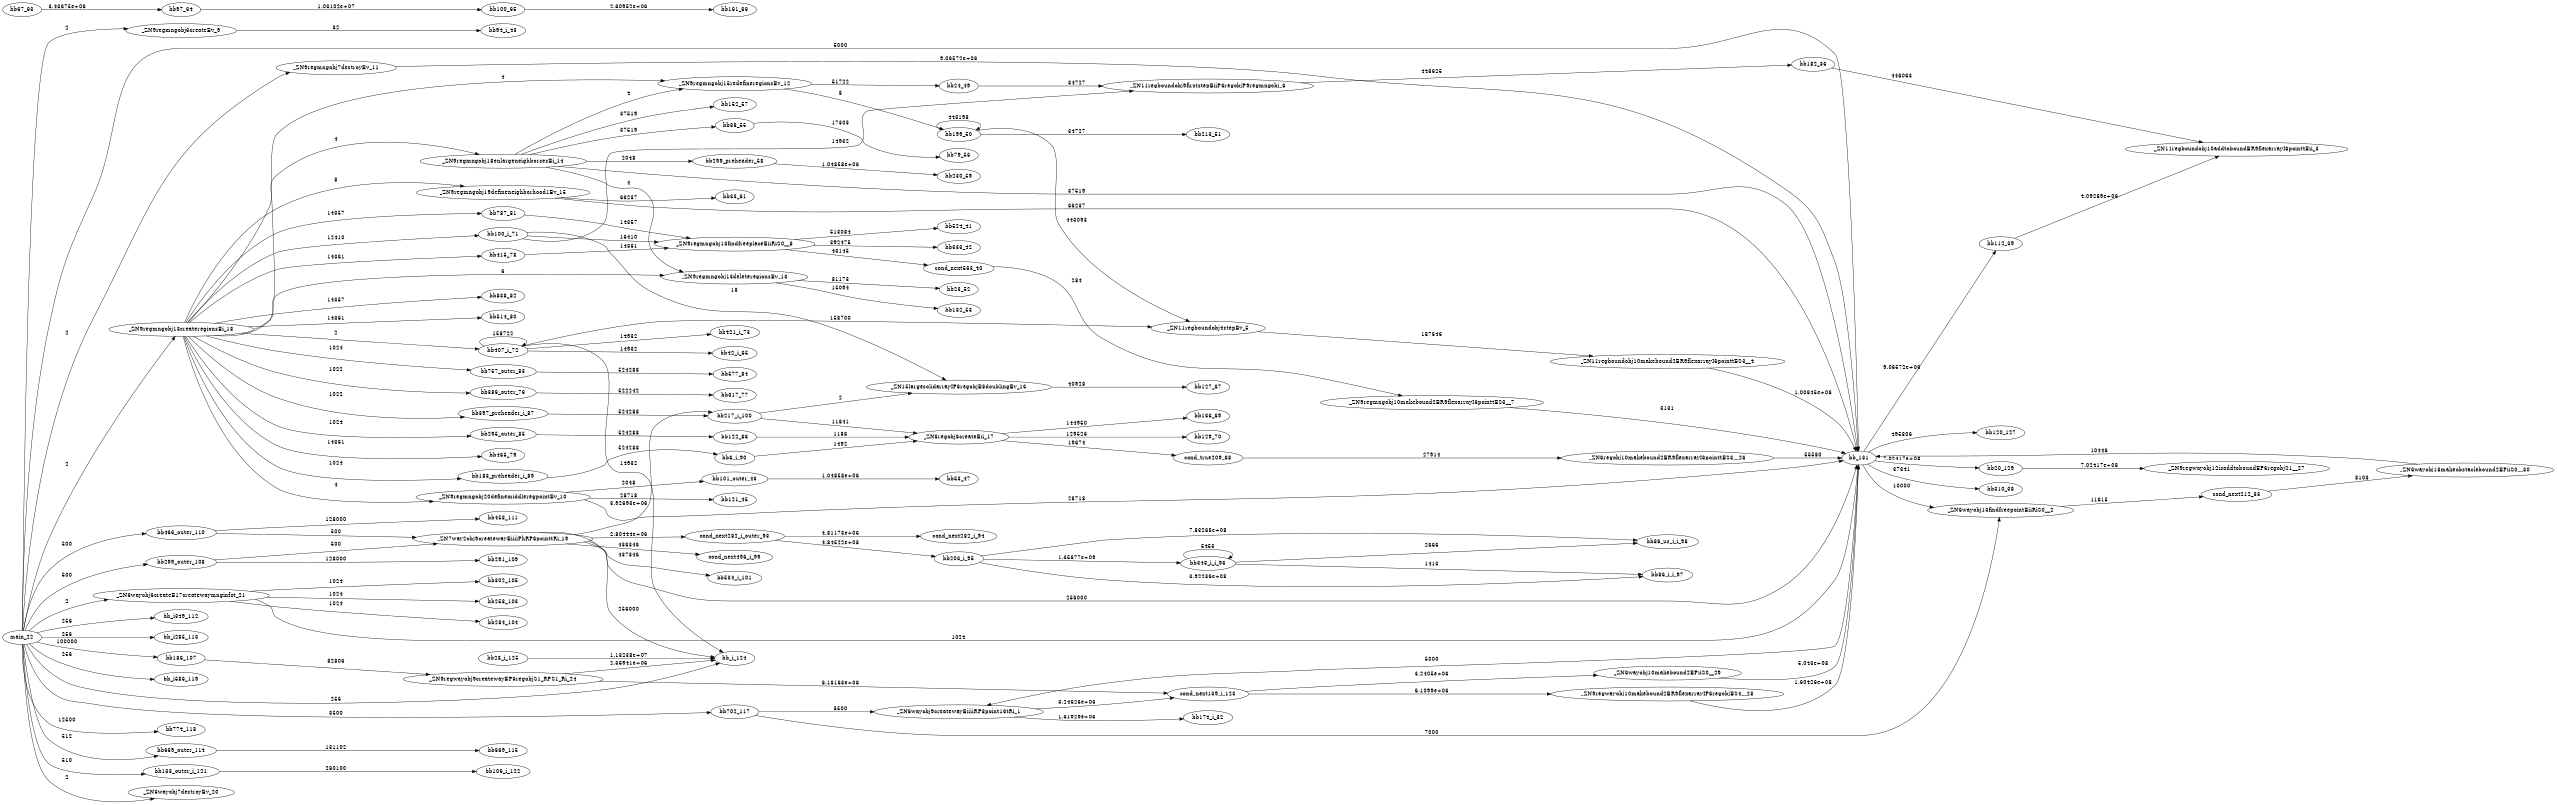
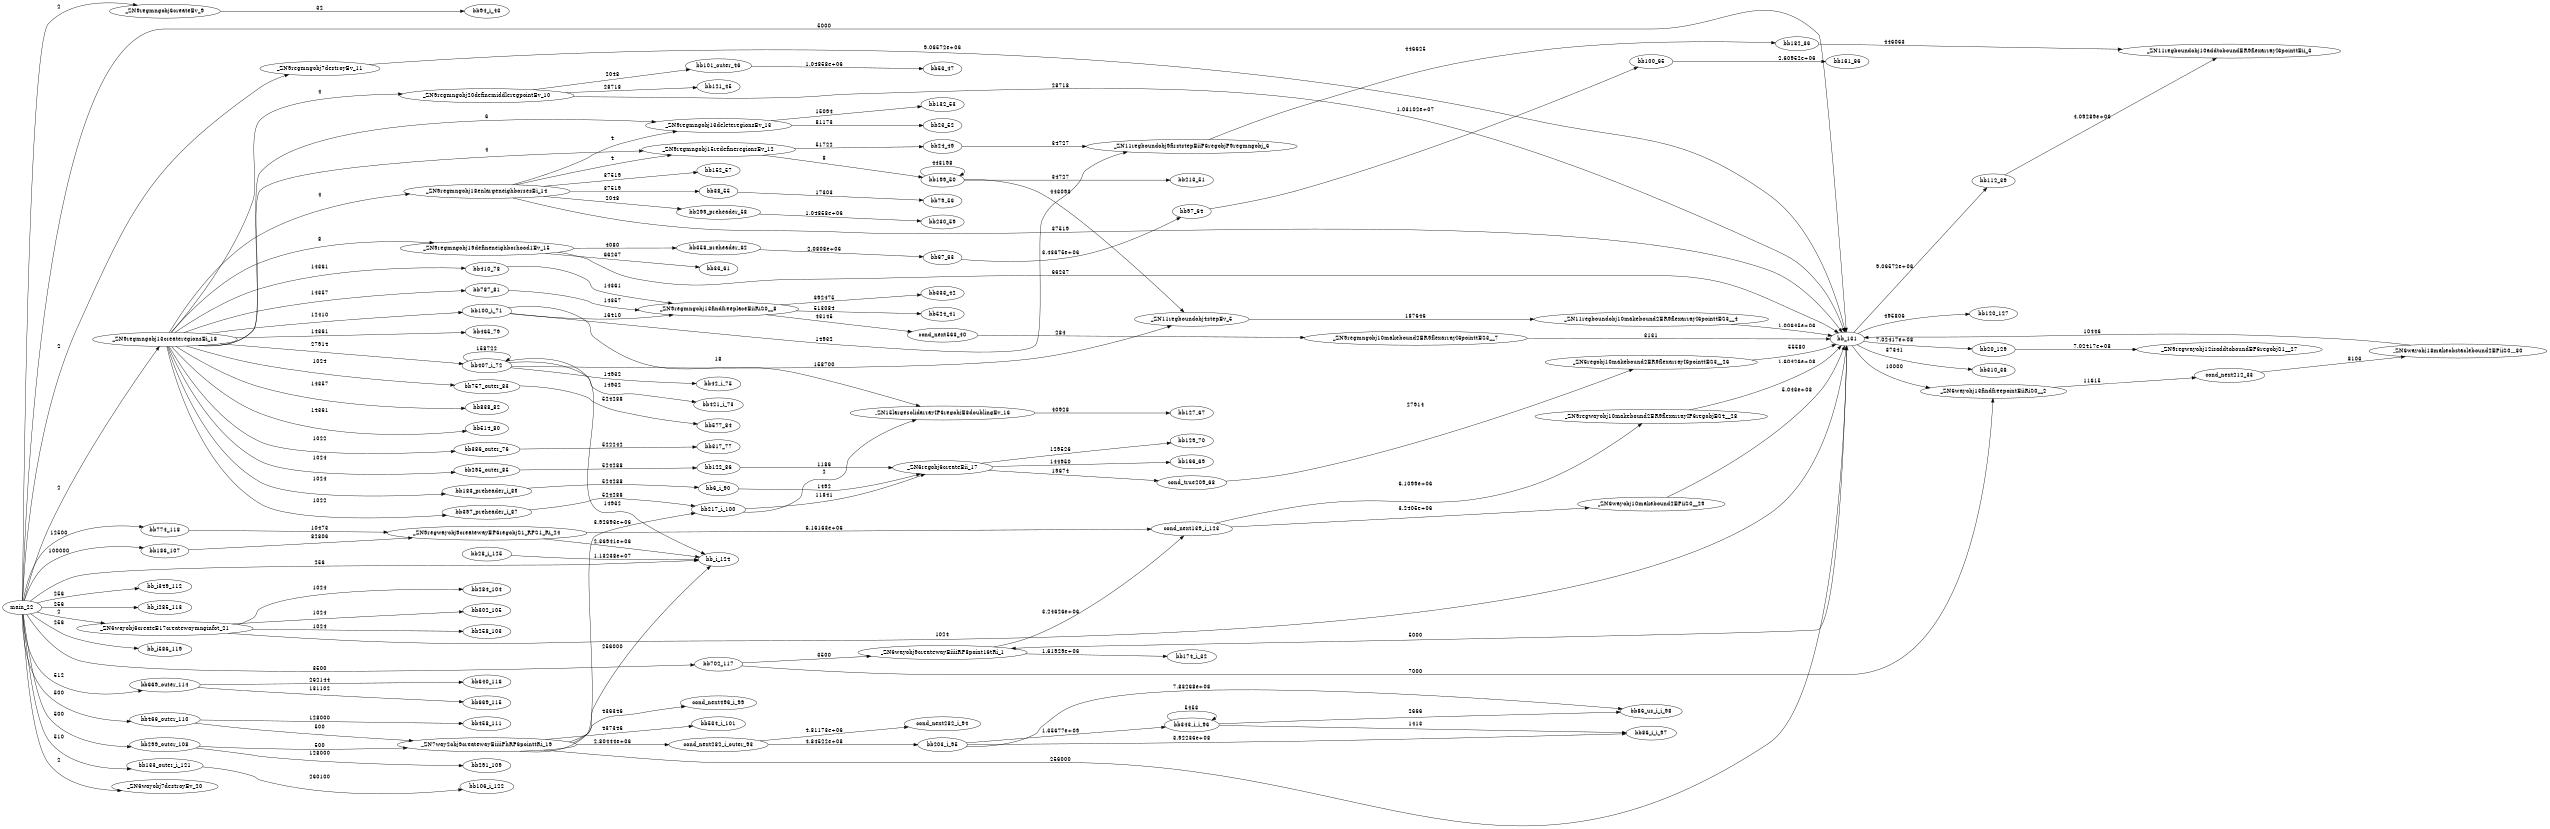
  digraph {
    rankdir=LR
    _ZN6wayobj9createwayEiiiiRP8point16tRi_1
    cond_next139_i_123
    bb174_i_32
    _ZN6wayobj10makebound2EPiiS0__29
    _ZN9regwayobj10makebound2ER9flexarrayIP6regobjES4__28
    bb_131
    _ZN6wayobj13findfreepointEiiRiS0__2
    cond_next212_33
    _ZN6wayobj18makeobstaclebound2EPiiS0__30
    bb112_39
    bb20_129
    bb310_38
    bb120_127
    _ZN11regboundobj10makebound2ER9flexarrayI6pointtES3__4
    _ZN11regboundobj10addtoboundER9flexarrayI6pointtEii_3
    _ZN9regwayobj12isaddtoboundEP6regobjS1__27
    _ZN11regboundobj4stepEv_5
    _ZN11regboundobj9firststepEiiP6regobjP9regmngobj_6
    bb182_36
    _ZN9regmngobj10makebound2ER9flexarrayI6pointtES3__7
    _ZN9regmngobj13findfreeplaceEiiRiS0__8
    bb524_41
    bb333_42
    cond_next563_40
    _ZN9regmngobj6createEv_9
    bb94_i_43
    _ZN9regmngobj20definemiddleregpointEv_10
    bb101_outer_46
    bb121_45
    bb53_47
    _ZN9regmngobj7destroyEv_11
    _ZN9regmngobj15redefineregionsEv_12
    bb24_49
    bb199_50
    bb213_51
    _ZN9regmngobj13deleteregionsEv_13
    bb23_52
    bb132_53
    _ZN9regmngobj18enlargeneighborsesEi_14
    bb38_55
    bb152_57
    bb299_preheader_58
    bb79_56
    bb230_59
    _ZN9regmngobj19defineneighborhood1Ev_15
    bb33_61
+   bb358_preheader_62
    bb67_63
    bb97_64
    bb100_65
    bb161_66
    _ZN15largesolidarrayIP6regobjE8doublingEv_16
    bb127_67
    _ZN6regobj6createEii_17
    bb166_69
    bb129_70
    cond_true209_68
    _ZN6regobj10makebound2ER9flexarrayI6pointtES3__26
    _ZN9regmngobj13createregionsEi_18
    bb100_i_71
    bb407_i_72
    bb295_outer_85
    bb787_81
    bb838_82
    bb514_80
    bb183_preheader_i_89
    bb397_preheader_i_87
    bb757_outer_83
    bb386_outer_76
-   bb415_78
+   bb415_78 [label=bb410_78]
    bb465_79
    bb421_i_73
    bb_i_124
-   bb42_i_75 [label=bb42_i_65]
+   bb42_i_75
    bb122_86
    bb6_i_90
    bb217_i_100
    bb577_84
    bb317_77
    bb28_i_125
    _ZN7way2obj9createwayEiiiiPhRP6pointtRi_19
    cond_next282_i_outer_93
    cond_next496_i_99
    bb534_i_101
    cond_next282_i_94
    bb203_i_95
    bb343_i_i_96
    bb86_us_i_i_98
    bb86_i_i_97
    _ZN6wayobj6createE17createwaymnginfot_21
    bb258_103
    bb284_104
    bb302_105
    main_22
    bb466_outer_110
    bb_i349_112
    bb_i285_113
    bb669_outer_114
    bb_i586_119
    bb186_107
    bb702_117
    bb774_118
    bb133_outer_i_121
    bb299_outer_108
    _ZN6wayobj7destroyEv_20
    bb458_111
    bb669_115
+   bb640_116
    _ZN9regwayobj9createwayEP6regobjS1_RPS1_Ri_24
    bb106_i_122
    bb291_109
    _ZN6wayobj9createwayEiiiiRP8point16tRi_1 -> cond_next139_i_123 [label="3.24626e+06"]
    _ZN6wayobj9createwayEiiiiRP8point16tRi_1 -> bb174_i_32 [label="1.61929e+06"]
    cond_next139_i_123 -> _ZN6wayobj10makebound2EPiiS0__29 [label="3.2405e+06"]
    cond_next139_i_123 -> _ZN9regwayobj10makebound2ER9flexarrayIP6regobjES4__28 [label="6.1099e+06"]
    _ZN6wayobj10makebound2EPiiS0__29 -> bb_131 [label="5.043e+08"]
    _ZN9regwayobj10makebound2ER9flexarrayIP6regobjES4__28 -> bb_131 [label="1.60426e+08"]
    bb_131 -> _ZN6wayobj9createwayEiiiiRP8point16tRi_1 [label=5000]
    bb_131 -> _ZN6wayobj13findfreepointEiiRiS0__2 [label=10000]
    bb_131 -> bb112_39 [label="9.06572e+06"]
    bb_131 -> bb20_129 [label="7.02417e+08"]
    bb_131 -> bb310_38 [label=37341]
    bb_131 -> bb120_127 [label=495806]
    _ZN6wayobj13findfreepointEiiRiS0__2 -> cond_next212_33 [label=11615]
    cond_next212_33 -> _ZN6wayobj18makeobstaclebound2EPiiS0__30 [label=8103]
    _ZN6wayobj18makeobstaclebound2EPiiS0__30 -> bb_131 [label=10446]
    bb112_39 -> _ZN11regboundobj10addtoboundER9flexarrayI6pointtEii_3 [label="4.09289e+06"]
    bb20_129 -> _ZN9regwayobj12isaddtoboundEP6regobjS1__27 [label="7.02417e+08"]
    _ZN11regboundobj10makebound2ER9flexarrayI6pointtES3__4 -> bb_131 [label="1.00645e+06"]
    _ZN11regboundobj4stepEv_5 -> _ZN11regboundobj10makebound2ER9flexarrayI6pointtES3__4 [label=187646]
    _ZN11regboundobj9firststepEiiP6regobjP9regmngobj_6 -> bb182_36 [label=446625]
    bb182_36 -> _ZN11regboundobj10addtoboundER9flexarrayI6pointtEii_3 [label=446063]
    _ZN9regmngobj10makebound2ER9flexarrayI6pointtES3__7 -> bb_131 [label=3131]
    _ZN9regmngobj13findfreeplaceEiiRiS0__8 -> bb524_41 [label=513084]
    _ZN9regmngobj13findfreeplaceEiiRiS0__8 -> bb333_42 [label=392475]
    _ZN9regmngobj13findfreeplaceEiiRiS0__8 -> cond_next563_40 [label=43145]
    cond_next563_40 -> _ZN9regmngobj10makebound2ER9flexarrayI6pointtES3__7 [label=284]
    _ZN9regmngobj6createEv_9 -> bb94_i_43 [label=32]
    _ZN9regmngobj20definemiddleregpointEv_10 -> bb_131 [label=28718]
    _ZN9regmngobj20definemiddleregpointEv_10 -> bb101_outer_46 [label=2048]
    _ZN9regmngobj20definemiddleregpointEv_10 -> bb121_45 [label=28718]
    bb101_outer_46 -> bb53_47 [label="1.04858e+06"]
    _ZN9regmngobj7destroyEv_11 -> bb_131 [label="9.06572e+06"]
    _ZN9regmngobj15redefineregionsEv_12 -> bb24_49 [label=51722]
    _ZN9regmngobj15redefineregionsEv_12 -> bb199_50 [label=8]
    bb24_49 -> _ZN11regboundobj9firststepEiiP6regobjP9regmngobj_6 [label=34727]
    bb199_50 -> _ZN11regboundobj4stepEv_5 [label=443093]
    bb199_50 -> bb199_50 [label=443198]
    bb199_50 -> bb213_51 [label=34727]
    _ZN9regmngobj13deleteregionsEv_13 -> bb23_52 [label=81173]
    _ZN9regmngobj13deleteregionsEv_13 -> bb132_53 [label=15094]
    _ZN9regmngobj18enlargeneighborsesEi_14 -> bb_131 [label=37519]
    _ZN9regmngobj18enlargeneighborsesEi_14 -> _ZN9regmngobj15redefineregionsEv_12 [label=4]
    _ZN9regmngobj18enlargeneighborsesEi_14 -> _ZN9regmngobj13deleteregionsEv_13 [label=4]
    _ZN9regmngobj18enlargeneighborsesEi_14 -> bb38_55 [label=37519]
    _ZN9regmngobj18enlargeneighborsesEi_14 -> bb152_57 [label=37519]
    _ZN9regmngobj18enlargeneighborsesEi_14 -> bb299_preheader_58 [label=2048]
    bb38_55 -> bb79_56 [label=17303]
    bb299_preheader_58 -> bb230_59 [label="1.04858e+06"]
    _ZN9regmngobj19defineneighborhood1Ev_15 -> bb_131 [label=66237]
    _ZN9regmngobj19defineneighborhood1Ev_15 -> bb33_61 [label=66237]
+   _ZN9regmngobj19defineneighborhood1Ev_15 -> bb358_preheader_62 [label=4080]
+   bb358_preheader_62 -> bb67_63 [label="2.0808e+06"]
    bb67_63 -> bb97_64 [label="3.43675e+06"]
    bb97_64 -> bb100_65 [label="1.03102e+07"]
    bb100_65 -> bb161_66 [label="2.60952e+06"]
    _ZN15largesolidarrayIP6regobjE8doublingEv_16 -> bb127_67 [label=40928]
    _ZN6regobj6createEii_17 -> bb166_69 [label=144950]
    _ZN6regobj6createEii_17 -> bb129_70 [label=129526]
    _ZN6regobj6createEii_17 -> cond_true209_68 [label=19674]
    cond_true209_68 -> _ZN6regobj10makebound2ER9flexarrayI6pointtES3__26 [label=27914]
    _ZN6regobj10makebound2ER9flexarrayI6pointtES3__26 -> bb_131 [label=55580]
    _ZN9regmngobj13createregionsEi_18 -> _ZN9regmngobj20definemiddleregpointEv_10 [label=4]
    _ZN9regmngobj13createregionsEi_18 -> _ZN9regmngobj15redefineregionsEv_12 [label=4]
    _ZN9regmngobj13createregionsEi_18 -> _ZN9regmngobj13deleteregionsEv_13 [label=6]
    _ZN9regmngobj13createregionsEi_18 -> _ZN9regmngobj18enlargeneighborsesEi_14 [label=4]
    _ZN9regmngobj13createregionsEi_18 -> _ZN9regmngobj19defineneighborhood1Ev_15 [label=8]
    _ZN9regmngobj13createregionsEi_18 -> bb100_i_71 [label=12410]
-   _ZN9regmngobj13createregionsEi_18 -> bb407_i_72 [label=2]
+   _ZN9regmngobj13createregionsEi_18 -> bb407_i_72 [label=27914]
    _ZN9regmngobj13createregionsEi_18 -> bb295_outer_85 [label=1024]
    _ZN9regmngobj13createregionsEi_18 -> bb787_81 [label=14357]
    _ZN9regmngobj13createregionsEi_18 -> bb838_82 [label=14357]
    _ZN9regmngobj13createregionsEi_18 -> bb514_80 [label=14361]
    _ZN9regmngobj13createregionsEi_18 -> bb183_preheader_i_89 [label=1024]
    _ZN9regmngobj13createregionsEi_18 -> bb397_preheader_i_87 [label=1022]
    _ZN9regmngobj13createregionsEi_18 -> bb757_outer_83 [label=1024]
    _ZN9regmngobj13createregionsEi_18 -> bb386_outer_76 [label=1022]
    _ZN9regmngobj13createregionsEi_18 -> bb415_78 [label=14361]
    _ZN9regmngobj13createregionsEi_18 -> bb465_79 [label=14361]
    bb100_i_71 -> _ZN11regboundobj9firststepEiiP6regobjP9regmngobj_6 [label=14932]
    bb100_i_71 -> _ZN9regmngobj13findfreeplaceEiiRiS0__8 [label=16410]
    bb100_i_71 -> _ZN15largesolidarrayIP6regobjE8doublingEv_16 [label=18]
    bb407_i_72 -> _ZN11regboundobj4stepEv_5 [label=158700]
    bb407_i_72 -> bb407_i_72 [label=158722]
    bb407_i_72 -> bb421_i_73 [label=14932]
    bb407_i_72 -> bb_i_124 [label=14932]
    bb407_i_72 -> bb42_i_75 [label=14932]
    bb295_outer_85 -> bb122_86 [label=524288]
    bb787_81 -> _ZN9regmngobj13findfreeplaceEiiRiS0__8 [label=14357]
    bb183_preheader_i_89 -> bb6_i_90 [label=524288]
    bb397_preheader_i_87 -> bb217_i_100 [label=524288]
    bb757_outer_83 -> bb577_84 [label=524288]
    bb386_outer_76 -> bb317_77 [label=522242]
    bb415_78 -> _ZN9regmngobj13findfreeplaceEiiRiS0__8 [label=14361]
    bb122_86 -> _ZN6regobj6createEii_17 [label=1186]
    bb6_i_90 -> _ZN6regobj6createEii_17 [label=1492]
    bb217_i_100 -> _ZN15largesolidarrayIP6regobjE8doublingEv_16 [label=2]
    bb217_i_100 -> _ZN6regobj6createEii_17 [label=11841]
    bb28_i_125 -> bb_i_124 [label="1.13238e+07"]
    _ZN7way2obj9createwayEiiiiPhRP6pointtRi_19 -> bb_131 [label=256000]
    _ZN7way2obj9createwayEiiiiPhRP6pointtRi_19 -> bb_i_124 [label=256000]
    _ZN7way2obj9createwayEiiiiPhRP6pointtRi_19 -> bb217_i_100 [label="3.92693e+06"]
    _ZN7way2obj9createwayEiiiiPhRP6pointtRi_19 -> cond_next282_i_outer_93 [label="2.80444e+06"]
    _ZN7way2obj9createwayEiiiiPhRP6pointtRi_19 -> cond_next496_i_99 [label=436346]
    _ZN7way2obj9createwayEiiiiPhRP6pointtRi_19 -> bb534_i_101 [label=437346]
    cond_next282_i_outer_93 -> cond_next282_i_94 [label="4.81173e+06"]
    cond_next282_i_outer_93 -> bb203_i_95 [label="4.84522e+08"]
    bb203_i_95 -> bb343_i_i_96 [label="1.35677e+09"]
    bb203_i_95 -> bb86_us_i_i_98 [label="7.83268e+08"]
    bb203_i_95 -> bb86_i_i_97 [label="3.92236e+08"]
    bb343_i_i_96 -> bb343_i_i_96 [label=5453]
    bb343_i_i_96 -> bb86_us_i_i_98 [label=2666]
    bb343_i_i_96 -> bb86_i_i_97 [label=1413]
    _ZN6wayobj6createE17createwaymnginfot_21 -> bb_131 [label=1024]
    _ZN6wayobj6createE17createwaymnginfot_21 -> bb258_103 [label=1024]
    _ZN6wayobj6createE17createwaymnginfot_21 -> bb284_104 [label=1024]
    _ZN6wayobj6createE17createwaymnginfot_21 -> bb302_105 [label=1024]
    main_22 -> bb_131 [label=5000]
    main_22 -> _ZN9regmngobj6createEv_9 [label=2]
    main_22 -> _ZN9regmngobj7destroyEv_11 [label=2]
    main_22 -> _ZN9regmngobj13createregionsEi_18 [label=2]
    main_22 -> bb_i_124 [label=256]
    main_22 -> _ZN6wayobj6createE17createwaymnginfot_21 [label=2]
    main_22 -> bb466_outer_110 [label=500]
    main_22 -> bb_i349_112 [label=256]
    main_22 -> bb_i285_113 [label=256]
    main_22 -> bb669_outer_114 [label=512]
    main_22 -> bb_i586_119 [label=256]
    main_22 -> bb186_107 [label=100000]
    main_22 -> bb702_117 [label=3500]
    main_22 -> bb774_118 [label=12500]
    main_22 -> bb133_outer_i_121 [label=510]
    main_22 -> bb299_outer_108 [label=500]
    main_22 -> _ZN6wayobj7destroyEv_20 [label=2]
    bb466_outer_110 -> _ZN7way2obj9createwayEiiiiPhRP6pointtRi_19 [label=500]
    bb466_outer_110 -> bb458_111 [label=128000]
    bb669_outer_114 -> bb669_115 [label=131102]
+   bb669_outer_114 -> bb640_116 [label=262144]
    bb186_107 -> _ZN9regwayobj9createwayEP6regobjS1_RPS1_Ri_24 [label=82806]
    bb702_117 -> _ZN6wayobj9createwayEiiiiRP8point16tRi_1 [label=3500]
    bb702_117 -> _ZN6wayobj13findfreepointEiiRiS0__2 [label=7000]
+   bb774_118 -> _ZN9regwayobj9createwayEP6regobjS1_RPS1_Ri_24 [label=10473]
    bb133_outer_i_121 -> bb106_i_122 [label=260100]
    bb299_outer_108 -> _ZN7way2obj9createwayEiiiiPhRP6pointtRi_19 [label=500]
    bb299_outer_108 -> bb291_109 [label=128000]
    _ZN9regwayobj9createwayEP6regobjS1_RPS1_Ri_24 -> cond_next139_i_123 [label="6.16163e+06"]
    _ZN9regwayobj9createwayEP6regobjS1_RPS1_Ri_24 -> bb_i_124 [label="2.36941e+06"]
  }
